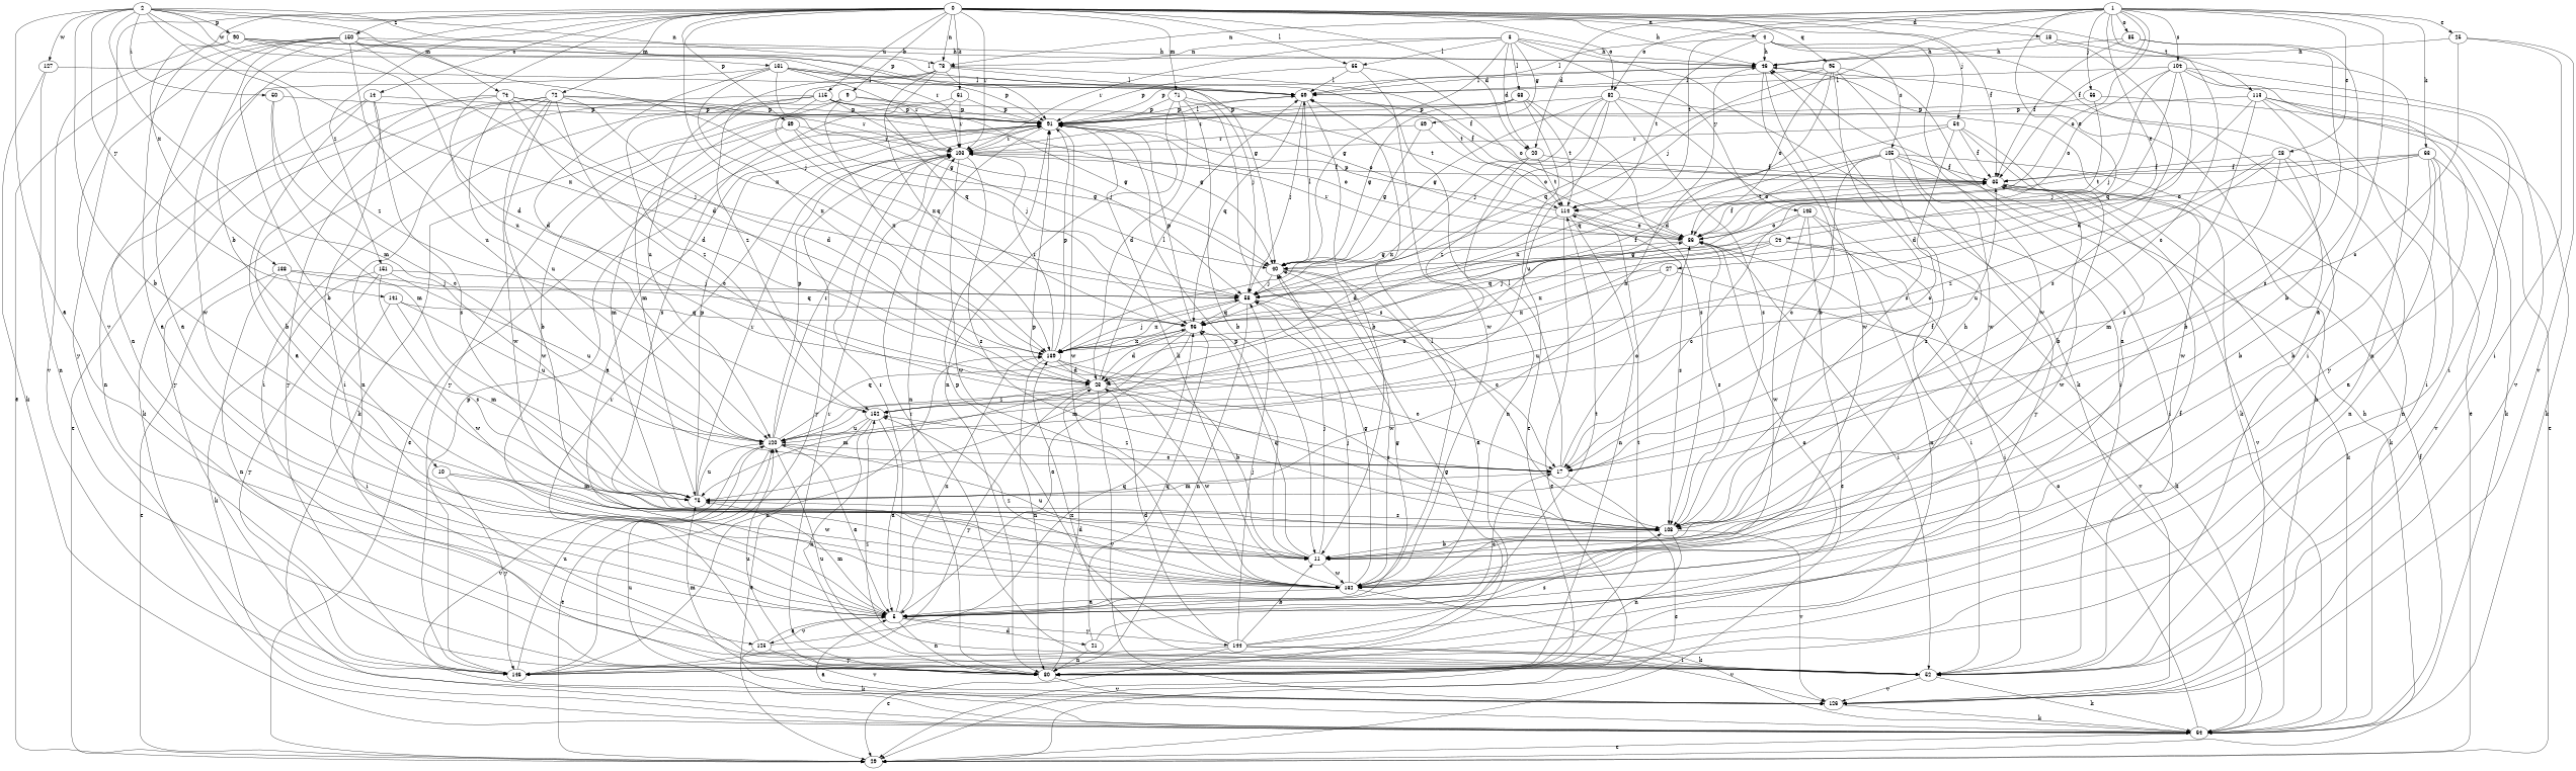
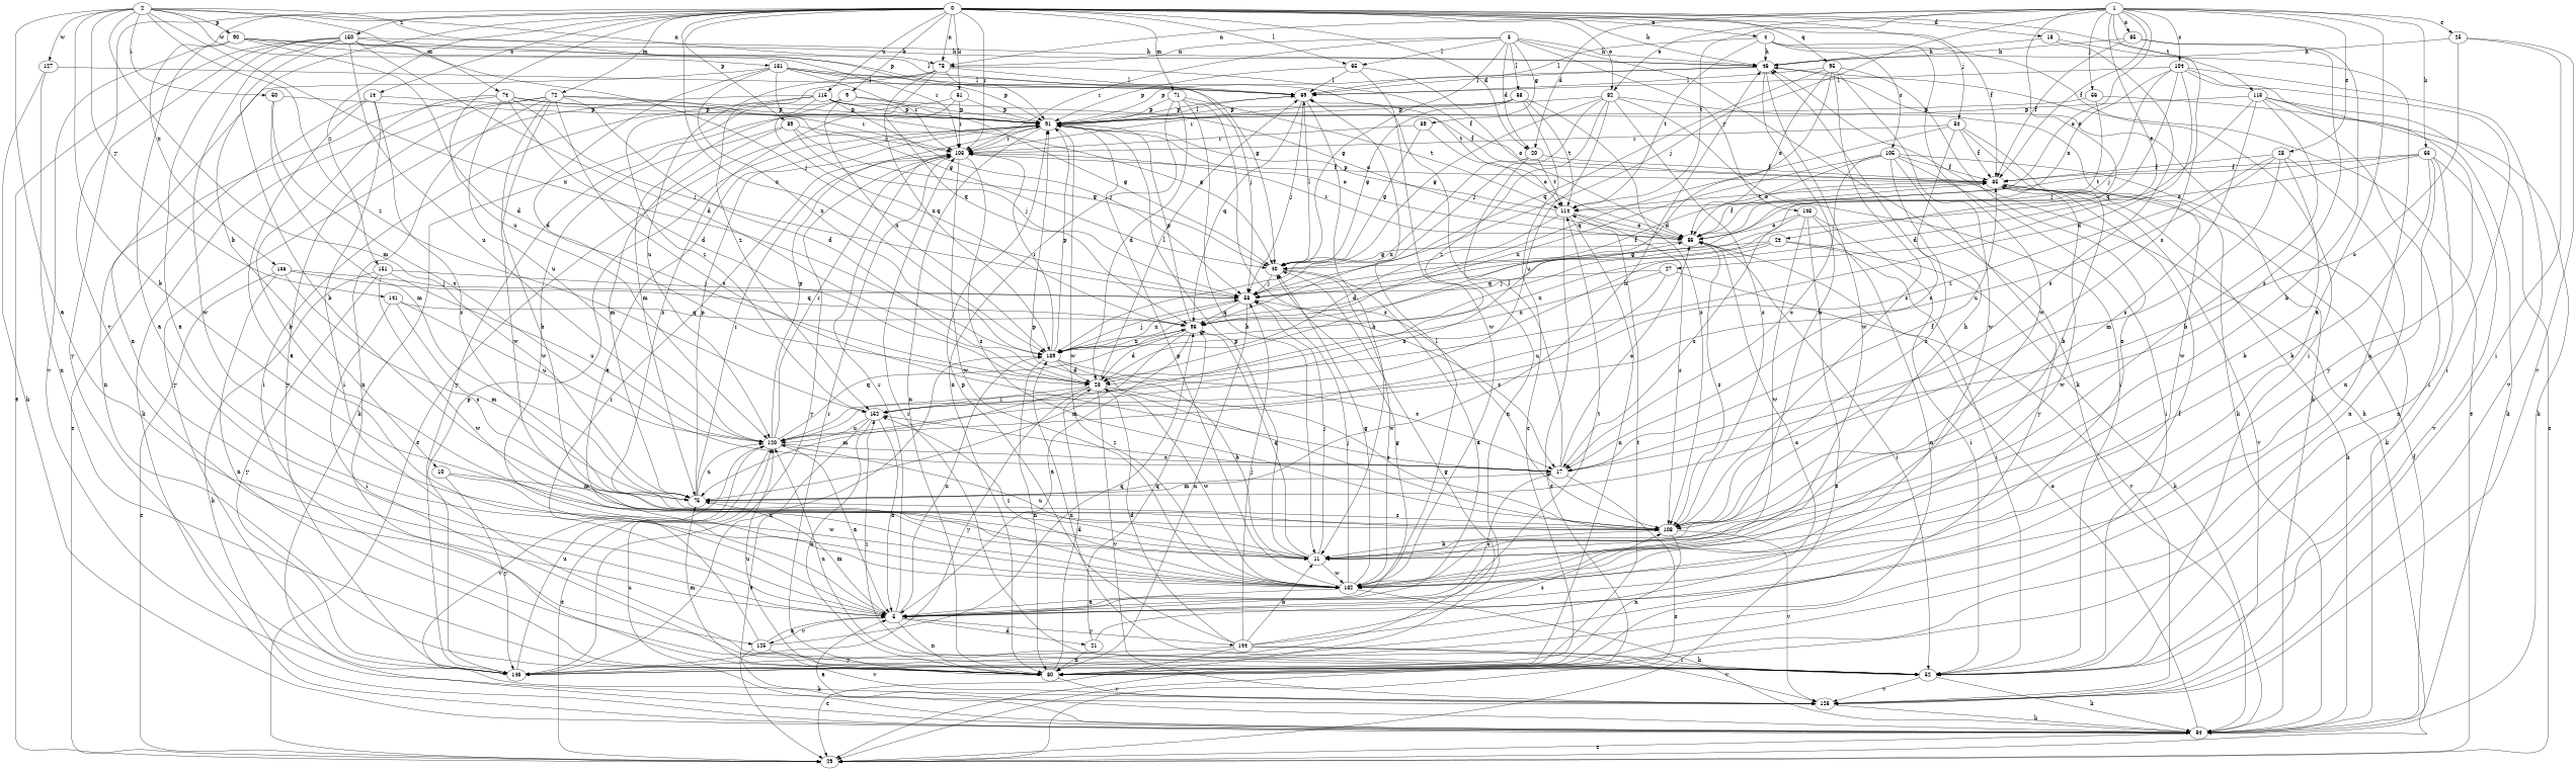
  strict digraph {
    0
    4
    9
    10
    14
    18
    20
    35
    46
    54
    61
    65
    71
    72
    78
    82
    89
    95
    103
    113
    115
    120
    125
    138
    139
    150
    151
    114
    52
    69
    105
    132
    86
    75
    91
    64
    146
    5
    29
    108
    80
    126
    11
    17
    96
    23
    40
    58
    152
    1
    24
    25
    27
    28
    56
    63
    85
    104
    21
    144
    2
    50
    74
    90
    127
    131
    141
    3
    39
    68
    143
    0 -> 4 [label=a]
    0 -> 9 [label=b]
    0 -> 10 [label=b]
    0 -> 14 [label=c]
    0 -> 18 [label=d]
    0 -> 20 [label=d]
    0 -> 35 [label=f]
    0 -> 46 [label=h]
    0 -> 54 [label=j]
    0 -> 61 [label=k]
    0 -> 65 [label=l]
    0 -> 71 [label=m]
    0 -> 72 [label=m]
    0 -> 78 [label=n]
    0 -> 82 [label=o]
    0 -> 89 [label=p]
    0 -> 95 [label=q]
    0 -> 103 [label=r]
    0 -> 113 [label=t]
    0 -> 115 [label=u]
    0 -> 120 [label=u]
    0 -> 125 [label=v]
    0 -> 138 [label=x]
    0 -> 139 [label=x]
    0 -> 150 [label=z]
    0 -> 151 [label=z]
    4 -> 46 [label=h]
    4 -> 114 [label=t]
    4 -> 52 [label=i]
    4 -> 69 [label=l]
    4 -> 105 [label=s]
    4 -> 132 [label=w]
    9 -> 139 [label=x]
    9 -> 86 [label=o]
    9 -> 75 [label=m]
    9 -> 91 [label=p]
    9 -> 64 [label=k]
    10 -> 132 [label=w]
    10 -> 75 [label=m]
    10 -> 146 [label=y]
    14 -> 52 [label=i]
    14 -> 91 [label=p]
    14 -> 5 [label=a]
    14 -> 29 [label=e]
    14 -> 108 [label=s]
    18 -> 46 [label=h]
    18 -> 108 [label=s]
    18 -> 80 [label=n]
    20 -> 35 [label=f]
    20 -> 139 [label=x]
    20 -> 114 [label=t]
    20 -> 80 [label=n]
    35 -> 114 [label=t]
    35 -> 132 [label=w]
    35 -> 64 [label=k]
    35 -> 126 [label=v]
    46 -> 69 [label=l]
    46 -> 132 [label=w]
    46 -> 91 [label=p]
    46 -> 29 [label=e]
    46 -> 11 [label=b]
    54 -> 35 [label=f]
    54 -> 103 [label=r]
    54 -> 132 [label=w]
    54 -> 11 [label=b]
    54 -> 17 [label=c]
    54 -> 96 [label=q]
    61 -> 103 [label=r]
    61 -> 91 [label=p]
    61 -> 146 [label=y]
    61 -> 108 [label=s]
    65 -> 69 [label=l]
    65 -> 132 [label=w]
    65 -> 86 [label=o]
    65 -> 91 [label=p]
    71 -> 114 [label=t]
    71 -> 91 [label=p]
    71 -> 108 [label=s]
    71 -> 80 [label=n]
    71 -> 11 [label=b]
    71 -> 23 [label=d]
    72 -> 132 [label=w]
    72 -> 91 [label=p]
    72 -> 64 [label=k]
    72 -> 146 [label=y]
    72 -> 80 [label=n]
    72 -> 11 [label=b]
    72 -> 17 [label=c]
    72 -> 23 [label=d]
    72 -> 40 [label=g]
    78 -> 35 [label=f]
    78 -> 120 [label=u]
    78 -> 139 [label=x]
    78 -> 69 [label=l]
    78 -> 96 [label=q]
    78 -> 58 [label=j]
    78 -> 152 [label=z]
    82 -> 120 [label=u]
    82 -> 52 [label=i]
    82 -> 91 [label=p]
    82 -> 64 [label=k]
    82 -> 108 [label=s]
    82 -> 40 [label=g]
    82 -> 58 [label=j]
    82 -> 152 [label=z]
    89 -> 103 [label=r]
    89 -> 132 [label=w]
    89 -> 75 [label=m]
    89 -> 40 [label=g]
    89 -> 58 [label=j]
    95 -> 69 [label=l]
    95 -> 132 [label=w]
    95 -> 86 [label=o]
    95 -> 5 [label=a]
    95 -> 108 [label=s]
    95 -> 96 [label=q]
    95 -> 23 [label=d]
    103 -> 35 [label=f]
    103 -> 132 [label=w]
    103 -> 146 [label=y]
    103 -> 108 [label=s]
    113 -> 52 [label=i]
    113 -> 91 [label=p]
    113 -> 64 [label=k]
    113 -> 29 [label=e]
    113 -> 108 [label=s]
    113 -> 11 [label=b]
    113 -> 23 [label=d]
    115 -> 35 [label=f]
    115 -> 52 [label=i]
    115 -> 91 [label=p]
    115 -> 146 [label=y]
    115 -> 96 [label=q]
    115 -> 40 [label=g]
    115 -> 58 [label=j]
    115 -> 152 [label=z]
    120 -> 103 [label=r]
    120 -> 86 [label=o]
    120 -> 91 [label=p]
    120 -> 5 [label=a]
    120 -> 29 [label=e]
    120 -> 126 [label=v]
    120 -> 17 [label=c]
    120 -> 96 [label=q]
    125 -> 103 [label=r]
    125 -> 64 [label=k]
    125 -> 5 [label=a]
    125 -> 126 [label=v]
    125 -> 96 [label=q]
    138 -> 29 [label=e]
    138 -> 108 [label=s]
    138 -> 80 [label=n]
    138 -> 96 [label=q]
    138 -> 58 [label=j]
    139 -> 103 [label=r]
    139 -> 91 [label=p]
    139 -> 80 [label=n]
    139 -> 11 [label=b]
    139 -> 17 [label=c]
    139 -> 23 [label=d]
    139 -> 58 [label=j]
    150 -> 46 [label=h]
    150 -> 120 [label=u]
    150 -> 132 [label=w]
    150 -> 146 [label=y]
    150 -> 5 [label=a]
    150 -> 29 [label=e]
    150 -> 11 [label=b]
    150 -> 23 [label=d]
    150 -> 40 [label=g]
    150 -> 58 [label=j]
    151 -> 120 [label=u]
    151 -> 132 [label=w]
    151 -> 64 [label=k]
    151 -> 146 [label=y]
    151 -> 58 [label=j]
    114 -> 86 [label=o]
    114 -> 91 [label=p]
    114 -> 29 [label=e]
    114 -> 108 [label=s]
    114 -> 80 [label=n]
    114 -> 23 [label=d]
    52 -> 103 [label=r]
    52 -> 120 [label=u]
    52 -> 139 [label=x]
    52 -> 64 [label=k]
    52 -> 126 [label=v]
    52 -> 152 [label=z]
    69 -> 91 [label=p]
    69 -> 11 [label=b]
    69 -> 96 [label=q]
    69 -> 58 [label=j]
    105 -> 35 [label=f]
    105 -> 139 [label=x]
    105 -> 52 [label=i]
    105 -> 86 [label=o]
    105 -> 64 [label=k]
    105 -> 146 [label=y]
    105 -> 108 [label=s]
    105 -> 17 [label=c]
    132 -> 46 [label=h]
    132 -> 69 [label=l]
-   132 -> 91 [label=k]
+   132 -> 91 [label=p]
    132 -> 64 [label=k]
    132 -> 5 [label=a]
    132 -> 40 [label=g]
    132 -> 58 [label=j]
    132 -> 152 [label=z]
    86 -> 35 [label=f]
    86 -> 103 [label=r]
    86 -> 52 [label=i]
    86 -> 108 [label=s]
    86 -> 40 [label=g]
    75 -> 46 [label=h]
    75 -> 103 [label=r]
    75 -> 120 [label=u]
    75 -> 91 [label=p]
    75 -> 108 [label=s]
    91 -> 103 [label=r]
    91 -> 69 [label=l]
    91 -> 132 [label=w]
    91 -> 86 [label=o]
    91 -> 5 [label=a]
    91 -> 29 [label=e]
    91 -> 80 [label=n]
    64 -> 35 [label=f]
    64 -> 46 [label=h]
    64 -> 120 [label=u]
    64 -> 86 [label=o]
    64 -> 5 [label=a]
    64 -> 29 [label=e]
    146 -> 120 [label=u]
    146 -> 139 [label=x]
    146 -> 91 [label=p]
    146 -> 40 [label=g]
    5 -> 103 [label=r]
    5 -> 125 [label=v]
    5 -> 139 [label=x]
    5 -> 114 [label=t]
    5 -> 75 [label=m]
    5 -> 80 [label=n]
    5 -> 17 [label=c]
    5 -> 40 [label=g]
    5 -> 21 [label=d]
    5 -> 144 [label=y]
    29 -> 46 [label=h]
    108 -> 91 [label=p]
    108 -> 80 [label=n]
    108 -> 126 [label=v]
    108 -> 11 [label=b]
    80 -> 103 [label=r]
    80 -> 120 [label=u]
    80 -> 114 [label=t]
    80 -> 75 [label=m]
    80 -> 126 [label=v]
    80 -> 23 [label=d]
    126 -> 64 [label=k]
    11 -> 120 [label=u]
    11 -> 132 [label=w]
    11 -> 91 [label=p]
    11 -> 96 [label=q]
    11 -> 58 [label=j]
    17 -> 35 [label=f]
    17 -> 69 [label=l]
    17 -> 86 [label=o]
    17 -> 75 [label=m]
    17 -> 29 [label=e]
    17 -> 152 [label=z]
    96 -> 139 [label=x]
    96 -> 75 [label=m]
    96 -> 91 [label=p]
    96 -> 5 [label=a]
    96 -> 23 [label=d]
    23 -> 69 [label=l]
    23 -> 132 [label=w]
    23 -> 75 [label=m]
    23 -> 146 [label=y]
    23 -> 108 [label=s]
    23 -> 126 [label=v]
    23 -> 152 [label=z]
    40 -> 69 [label=l]
    40 -> 132 [label=w]
    40 -> 5 [label=a]
    40 -> 58 [label=j]
    58 -> 35 [label=f]
    58 -> 139 [label=x]
    58 -> 80 [label=n]
    58 -> 17 [label=c]
    58 -> 96 [label=q]
    152 -> 120 [label=u]
    152 -> 5 [label=a]
    152 -> 29 [label=e]
    152 -> 80 [label=n]
    1 -> 20 [label=d]
    1 -> 35 [label=f]
    1 -> 78 [label=n]
    1 -> 82 [label=o]
    1 -> 114 [label=t]
    1 -> 86 [label=o]
    1 -> 5 [label=a]
    1 -> 17 [label=c]
    1 -> 58 [label=j]
    1 -> 24 [label=e]
    1 -> 25 [label=e]
    1 -> 27 [label=e]
    1 -> 28 [label=e]
    1 -> 56 [label=j]
    1 -> 63 [label=k]
    1 -> 85 [label=o]
    1 -> 104 [label=s]
    24 -> 139 [label=x]
    24 -> 52 [label=i]
    24 -> 64 [label=k]
    24 -> 96 [label=q]
    24 -> 40 [label=g]
    25 -> 46 [label=h]
    25 -> 52 [label=i]
    25 -> 126 [label=v]
    25 -> 17 [label=c]
    27 -> 120 [label=u]
    27 -> 139 [label=x]
    27 -> 126 [label=v]
    27 -> 58 [label=j]
    28 -> 35 [label=f]
    28 -> 120 [label=u]
    28 -> 75 [label=m]
    28 -> 80 [label=n]
    28 -> 11 [label=b]
    28 -> 152 [label=z]
    56 -> 91 [label=p]
    56 -> 64 [label=k]
    56 -> 58 [label=j]
    63 -> 35 [label=f]
    63 -> 114 [label=t]
    63 -> 86 [label=o]
    63 -> 5 [label=a]
    63 -> 80 [label=n]
    63 -> 126 [label=v]
    63 -> 11 [label=b]
    85 -> 35 [label=f]
    85 -> 46 [label=h]
    85 -> 108 [label=s]
    85 -> 11 [label=b]
    104 -> 52 [label=i]
    104 -> 69 [label=l]
    104 -> 86 [label=o]
    104 -> 146 [label=y]
    104 -> 126 [label=v]
    104 -> 96 [label=q]
    104 -> 23 [label=d]
    104 -> 58 [label=j]
    21 -> 35 [label=f]
    21 -> 80 [label=n]
    21 -> 96 [label=q]
    144 -> 52 [label=i]
    144 -> 86 [label=o]
    144 -> 91 [label=p]
    144 -> 146 [label=y]
    144 -> 29 [label=e]
    144 -> 108 [label=s]
    144 -> 126 [label=v]
    144 -> 11 [label=b]
    144 -> 23 [label=d]
    144 -> 58 [label=j]
    2 -> 78 [label=n]
    2 -> 139 [label=x]
    2 -> 75 [label=m]
    2 -> 91 [label=p]
    2 -> 5 [label=a]
    2 -> 11 [label=b]
    2 -> 152 [label=z]
    2 -> 50 [label=i]
    2 -> 74 [label=m]
    2 -> 90 [label=p]
    2 -> 127 [label=w]
    2 -> 131 [label=w]
    2 -> 141 [label=y]
    50 -> 75 [label=m]
    50 -> 91 [label=p]
    50 -> 17 [label=c]
    74 -> 103 [label=r]
    74 -> 120 [label=u]
    74 -> 91 [label=p]
    74 -> 80 [label=n]
    74 -> 11 [label=b]
    74 -> 23 [label=d]
    74 -> 58 [label=j]
    90 -> 46 [label=h]
    90 -> 103 [label=r]
    90 -> 69 [label=l]
    90 -> 5 [label=a]
    90 -> 126 [label=v]
    90 -> 23 [label=d]
    127 -> 69 [label=l]
    127 -> 64 [label=k]
    127 -> 80 [label=n]
    131 -> 103 [label=r]
    131 -> 139 [label=x]
    131 -> 114 [label=t]
    131 -> 69 [label=l]
    131 -> 91 [label=p]
    131 -> 5 [label=a]
    131 -> 23 [label=d]
    131 -> 40 [label=g]
    141 -> 120 [label=u]
    141 -> 52 [label=i]
    141 -> 75 [label=m]
    141 -> 96 [label=q]
    3 -> 20 [label=d]
    3 -> 46 [label=h]
    3 -> 65 [label=l]
    3 -> 78 [label=n]
    3 -> 103 [label=r]
    3 -> 64 [label=k]
    3 -> 40 [label=g]
    3 -> 39 [label=g]
    3 -> 68 [label=l]
    3 -> 143 [label=y]
    39 -> 103 [label=r]
    39 -> 86 [label=o]
    39 -> 40 [label=g]
    68 -> 103 [label=r]
    68 -> 114 [label=t]
    68 -> 91 [label=p]
    68 -> 29 [label=e]
    68 -> 108 [label=s]
    68 -> 40 [label=g]
    143 -> 52 [label=i]
    143 -> 132 [label=w]
    143 -> 86 [label=o]
    143 -> 29 [label=e]
    143 -> 80 [label=n]
    143 -> 17 [label=c]
  }
